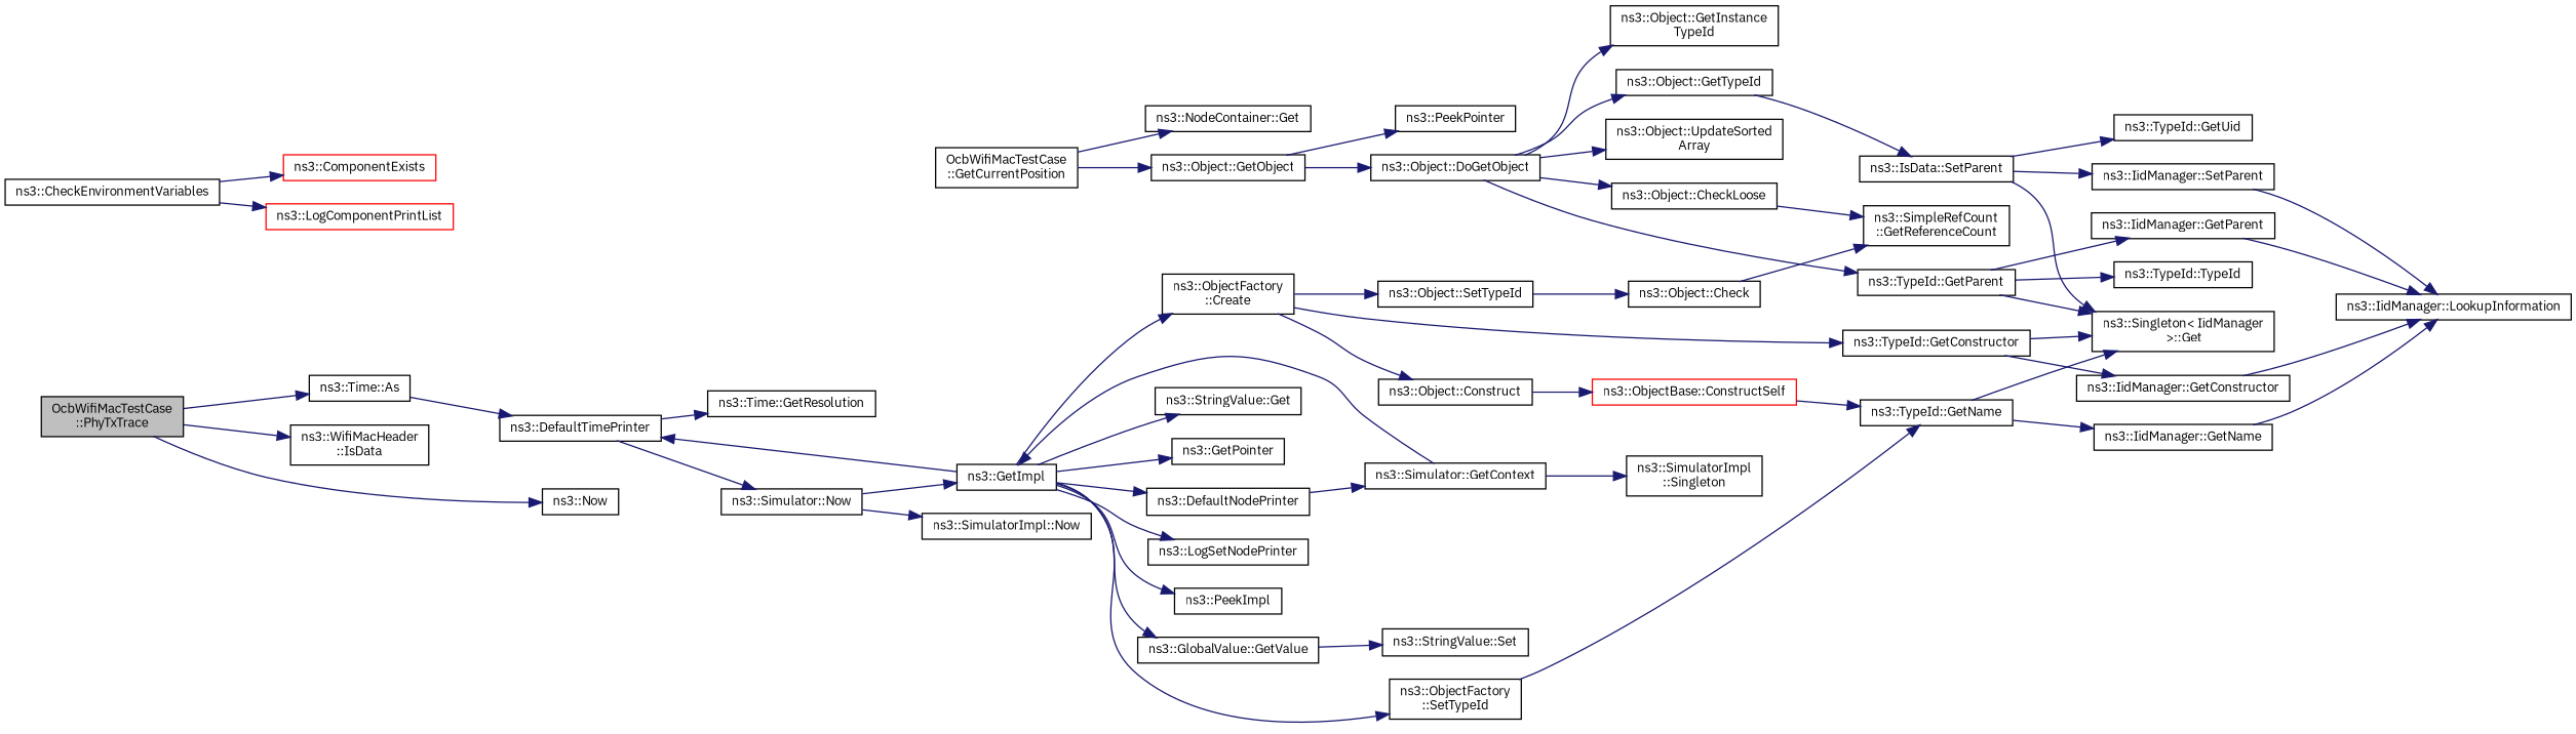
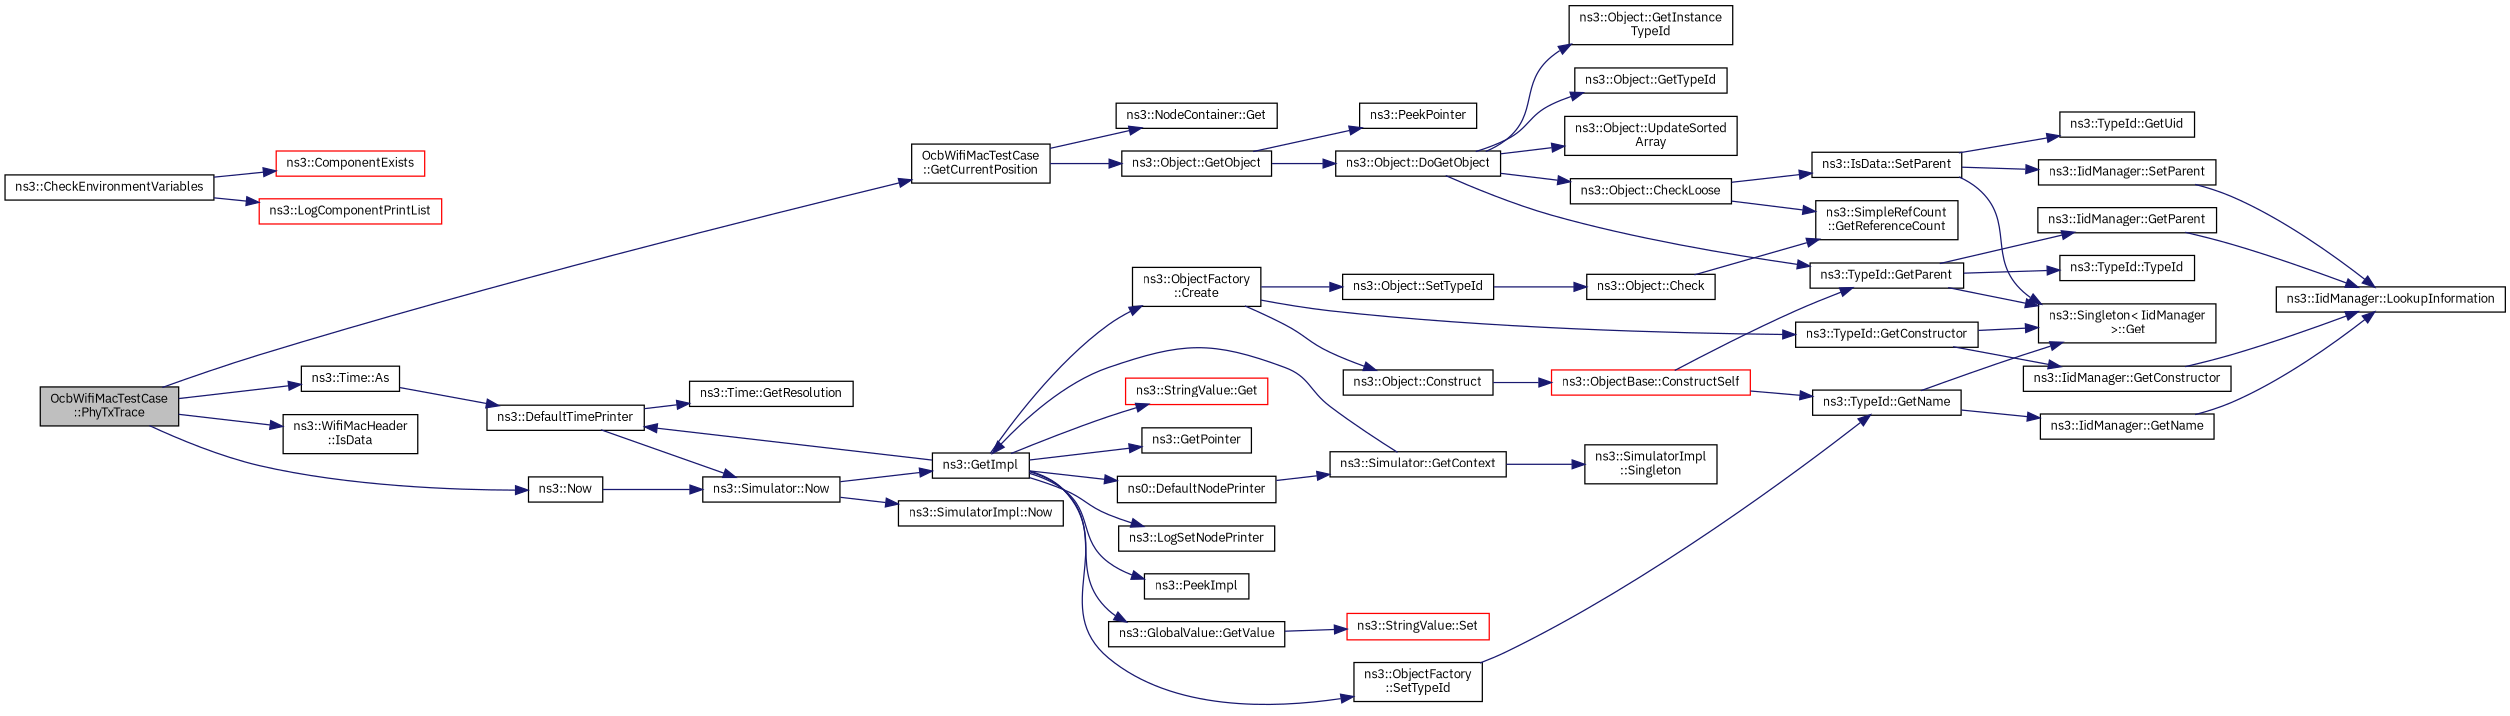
  digraph {
    fontname="IBM Plex Sans"
    rankdir=LR
    node [color=black fillcolor=white fontname="IBM Plex Sans" fontsize=10 shape=record style=filled]
    edge [color=midnightblue fontname="IBM Plex Sans" fontsize=10 labelfontname=Helvetica labelfontsize=10 style=solid]
    n1 [fillcolor=grey75 fontcolor=black height=0.2 label="OcbWifiMacTestCase\l::PhyTxTrace" width=0.4]
    n2 [height=0.2 label="ns3::Time::As" width=0.4]
    n3 [height=0.2 label="OcbWifiMacTestCase\l::GetCurrentPosition" width=0.4]
    n4 [height=0.2 label="ns3::WifiMacHeader\l::IsData" width=0.4]
    n5 [height=0.2 label="ns3::Now" width=0.4]
    n6 [height=0.2 label="ns3::DefaultTimePrinter" width=0.4]
    n7 [height=0.2 label="ns3::NodeContainer::Get" width=0.4]
    n8 [height=0.2 label="ns3::Object::GetObject" width=0.4]
    n9 [height=0.2 label="ns3::Simulator::Now" width=0.4]
    n10 [height=0.2 label="ns3::Object::DoGetObject" width=0.4]
    n11 [height=0.2 label="ns3::PeekPointer" width=0.4]
    n12 [height=0.2 label="ns3::Object::CheckLoose" width=0.4]
    n13 [height=0.2 label="ns3::Object::GetInstance\lTypeId" width=0.4]
    n14 [height=0.2 label="ns3::TypeId::GetParent" width=0.4]
    n15 [height=0.2 label="ns3::Object::GetTypeId" width=0.4]
    n16 [height=0.2 label="ns3::Object::UpdateSorted\lArray" width=0.4]
    n17 [height=0.2 label="ns3::SimpleRefCount\l::GetReferenceCount" width=0.4]
    n18 [height=0.2 label="ns3::TypeId::TypeId" width=0.4]
    n19 [height=0.2 label="ns3::Singleton\< IidManager\l \>::Get" width=0.4]
    n20 [height=0.2 label="ns3::IidManager::GetParent" width=0.4]
    n21 [height=0.2 label="ns3::IsData::SetParent" width=0.4]
    n22 [height=0.2 label="ns3::IidManager::LookupInformation" width=0.4]
    n23 [height=0.2 label="ns3::TypeId::GetUid" width=0.4]
    n24 [height=0.2 label="ns3::IidManager::SetParent" width=0.4]
    n25 [height=0.2 label="ns3::GetImpl" width=0.4]
    n26 [height=0.2 label="ns3::SimulatorImpl::Now" width=0.4]
    n27 [height=0.2 label="ns3::ObjectFactory\l::Create" width=0.4]
-   n28 [height=0.2 label="ns3::DefaultNodePrinter" width=0.4]
-   n29 [height=0.2 label="ns3::StringValue::Get" width=0.4]
+   n28 [height=0.2 label="ns0::DefaultNodePrinter" width=0.4]
+   n29 [color=red height=0.2 label="ns3::StringValue::Get" width=0.4]
    n30 [height=0.2 label="ns3::GetPointer" width=0.4]
    n31 [height=0.2 label="ns3::GlobalValue::GetValue" width=0.4]
    n32 [height=0.2 label="ns3::LogSetNodePrinter" width=0.4]
    n33 [height=0.2 label="ns3::PeekImpl" width=0.4]
    n34 [height=0.2 label="ns3::ObjectFactory\l::SetTypeId" width=0.4]
    n35 [height=0.2 label="ns3::Object::Construct" width=0.4]
    n36 [height=0.2 label="ns3::TypeId::GetConstructor" width=0.4]
    n37 [height=0.2 label="ns3::Object::SetTypeId" width=0.4]
    n38 [height=0.2 label="ns3::Simulator::GetContext" width=0.4]
    n39 [height=0.2 label="ns3::Time::GetResolution" width=0.4]
-   n40 [height=0.2 label="ns3::StringValue::Set" width=0.4]
+   n40 [color=red height=0.2 label="ns3::StringValue::Set" width=0.4]
    n41 [height=0.2 label="ns3::TypeId::GetName" width=0.4]
    n42 [color=red height=0.2 label="ns3::ObjectBase::ConstructSelf" width=0.4]
    n43 [height=0.2 label="ns3::IidManager::GetConstructor" width=0.4]
    n44 [height=0.2 label="ns3::Object::Check" width=0.4]
    n45 [height=0.2 label="ns3::IidManager::GetName" width=0.4]
    n46 [height=0.2 label="ns3::SimulatorImpl\l::Singleton" width=0.4]
    n47 [height=0.2 label="ns3::CheckEnvironmentVariables" width=0.4]
    n48 [color=red height=0.2 label="ns3::ComponentExists" width=0.4]
    n49 [color=red height=0.2 label="ns3::LogComponentPrintList" width=0.4]
    n1 -> n2
+   n1 -> n3
    n1 -> n4
    n1 -> n5
    n2 -> n6
    n3 -> n7
    n3 -> n8
+   n5 -> n9
    n6 -> n9
    n6 -> n39
    n8 -> n10
    n8 -> n11
    n9 -> n25
    n9 -> n26
    n10 -> n12
    n10 -> n13
    n10 -> n14
    n10 -> n15
    n10 -> n16
    n12 -> n17
    n14 -> n18
    n14 -> n19
    n14 -> n20
-   n15 -> n21
+   n12 -> n21
    n20 -> n22
    n21 -> n19
    n21 -> n23
    n21 -> n24
    n24 -> n22
    n25 -> n6
    n25 -> n27
    n25 -> n28
    n25 -> n29
    n25 -> n30
    n25 -> n31
    n25 -> n32
    n25 -> n33
    n25 -> n34
    n27 -> n35
    n27 -> n36
    n27 -> n37
    n28 -> n38
    n31 -> n40
    n34 -> n41
    n35 -> n42
    n36 -> n19
    n36 -> n43
    n37 -> n44
    n38 -> n25
    n38 -> n46
    n41 -> n19
    n41 -> n45
+   n42 -> n14
    n42 -> n41
    n43 -> n22
    n44 -> n17
    n45 -> n22
    n47 -> n48
    n47 -> n49
  }
